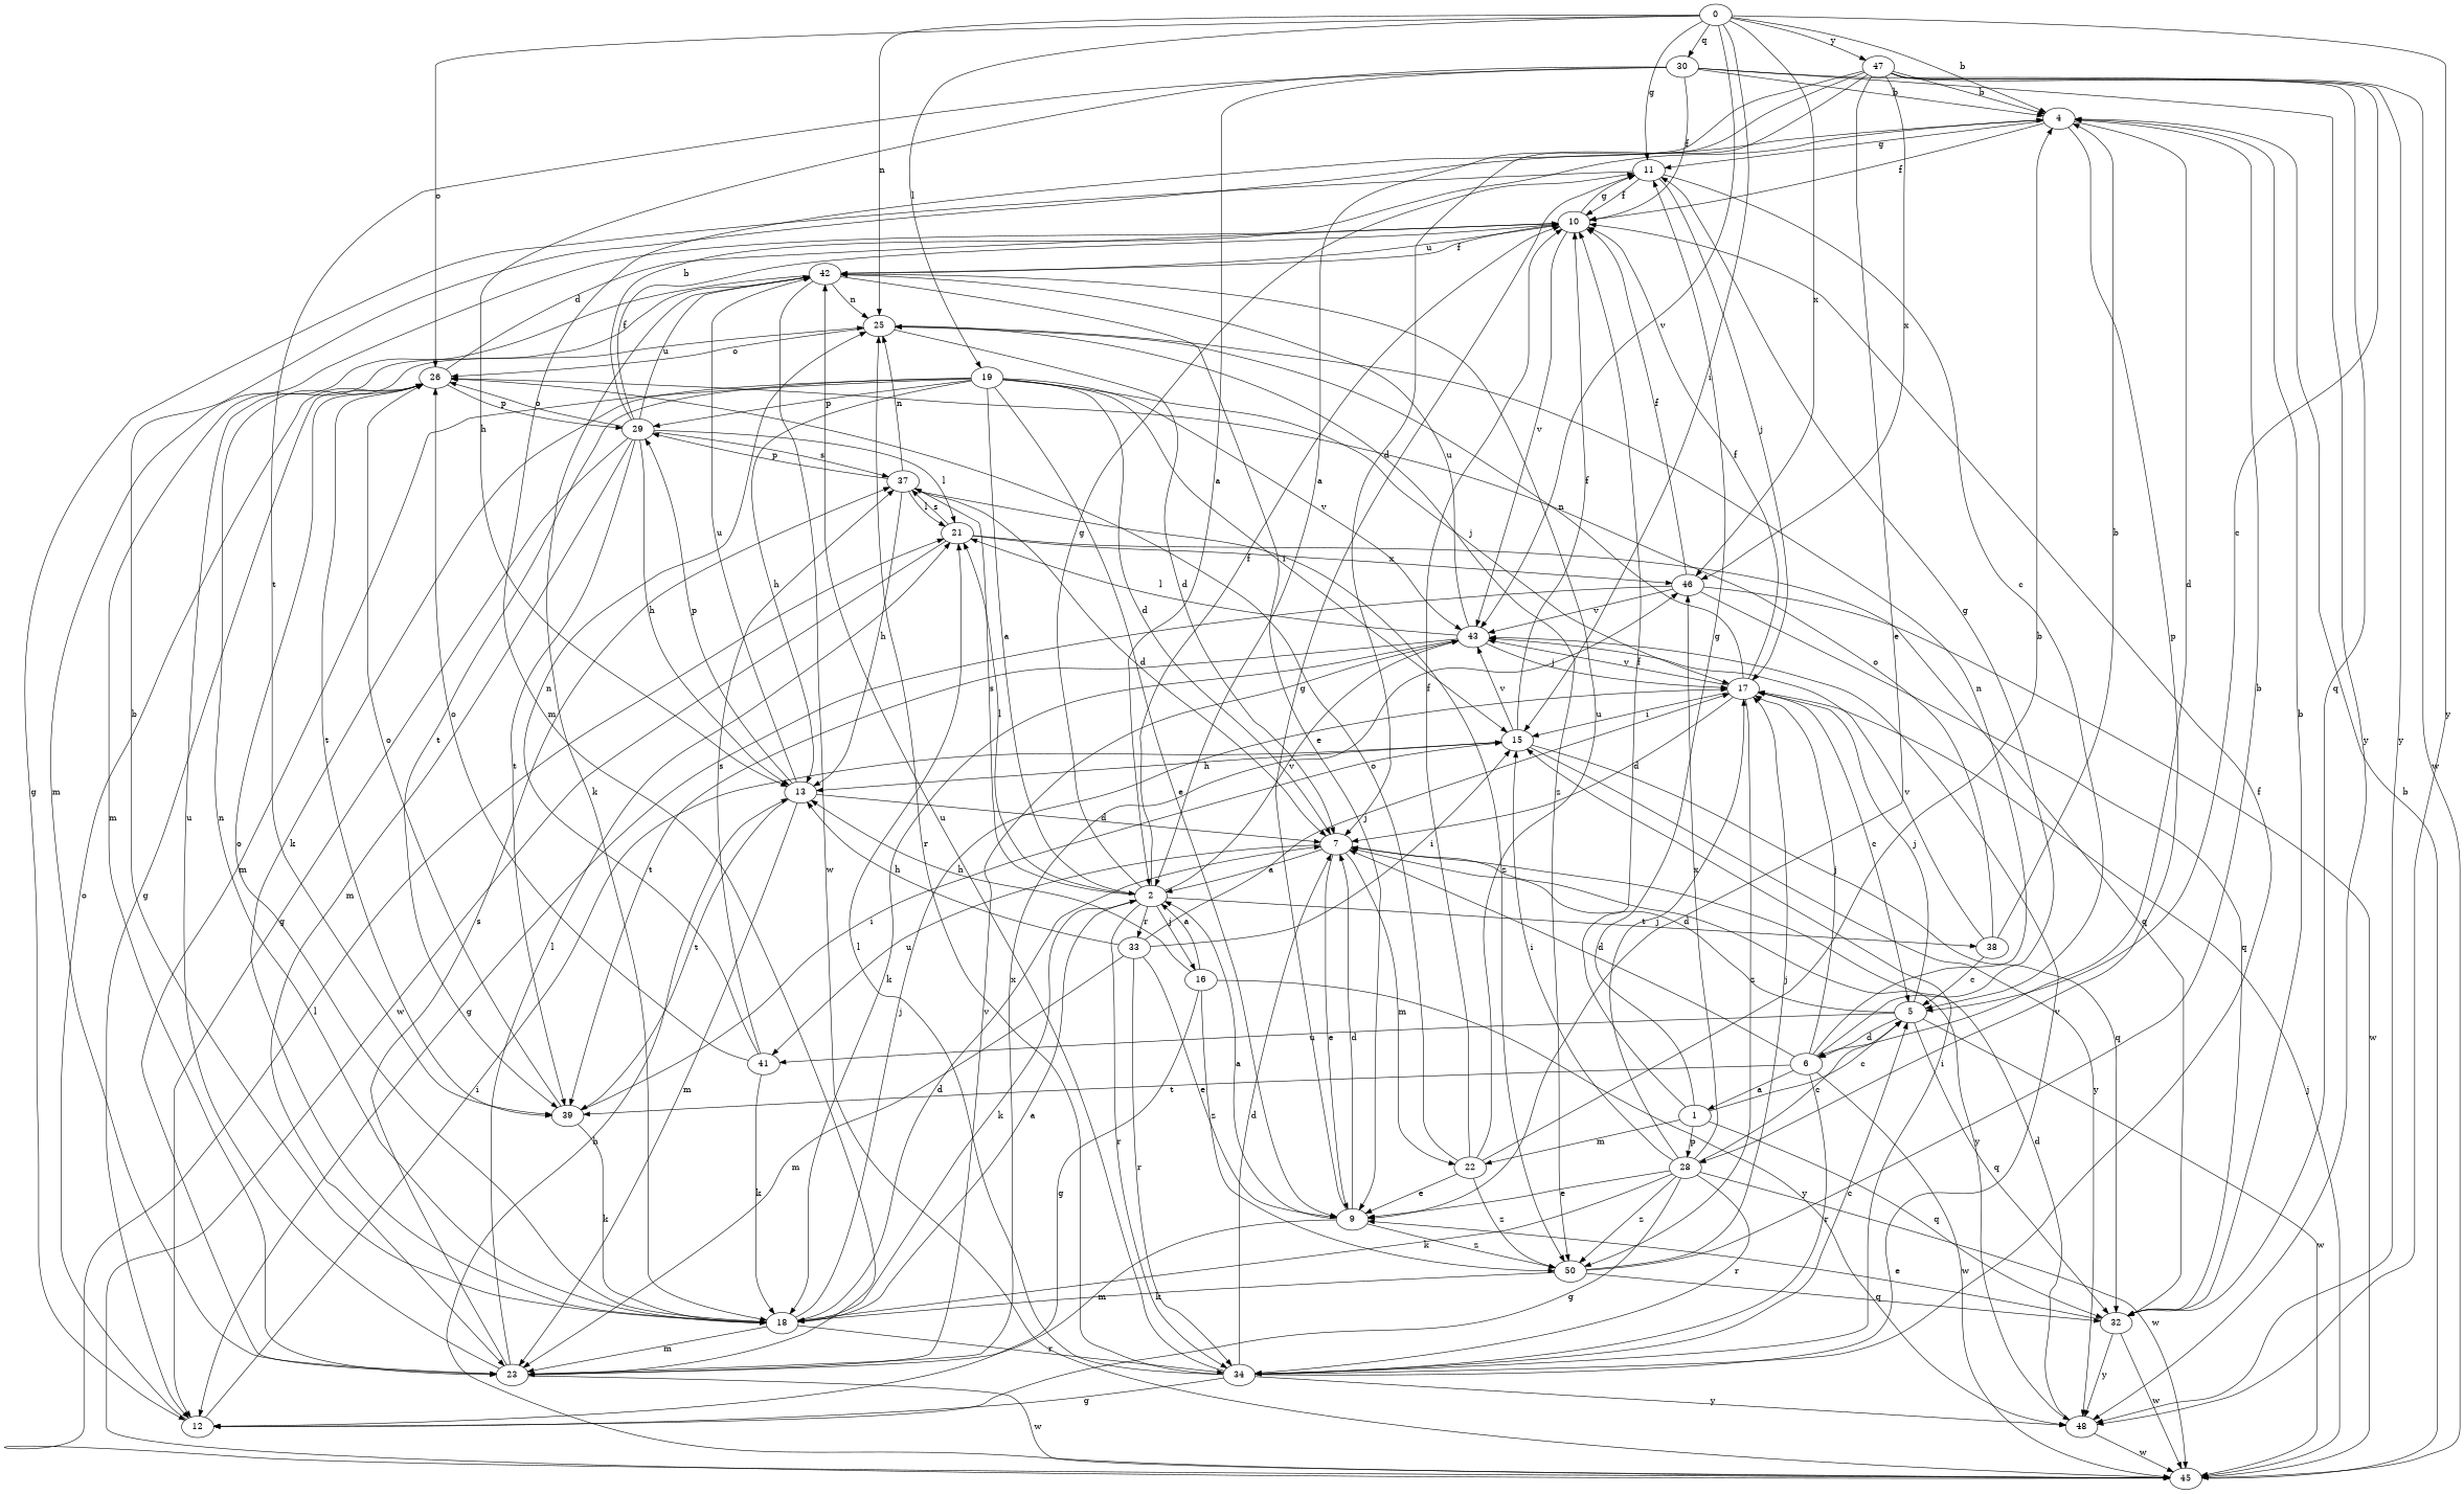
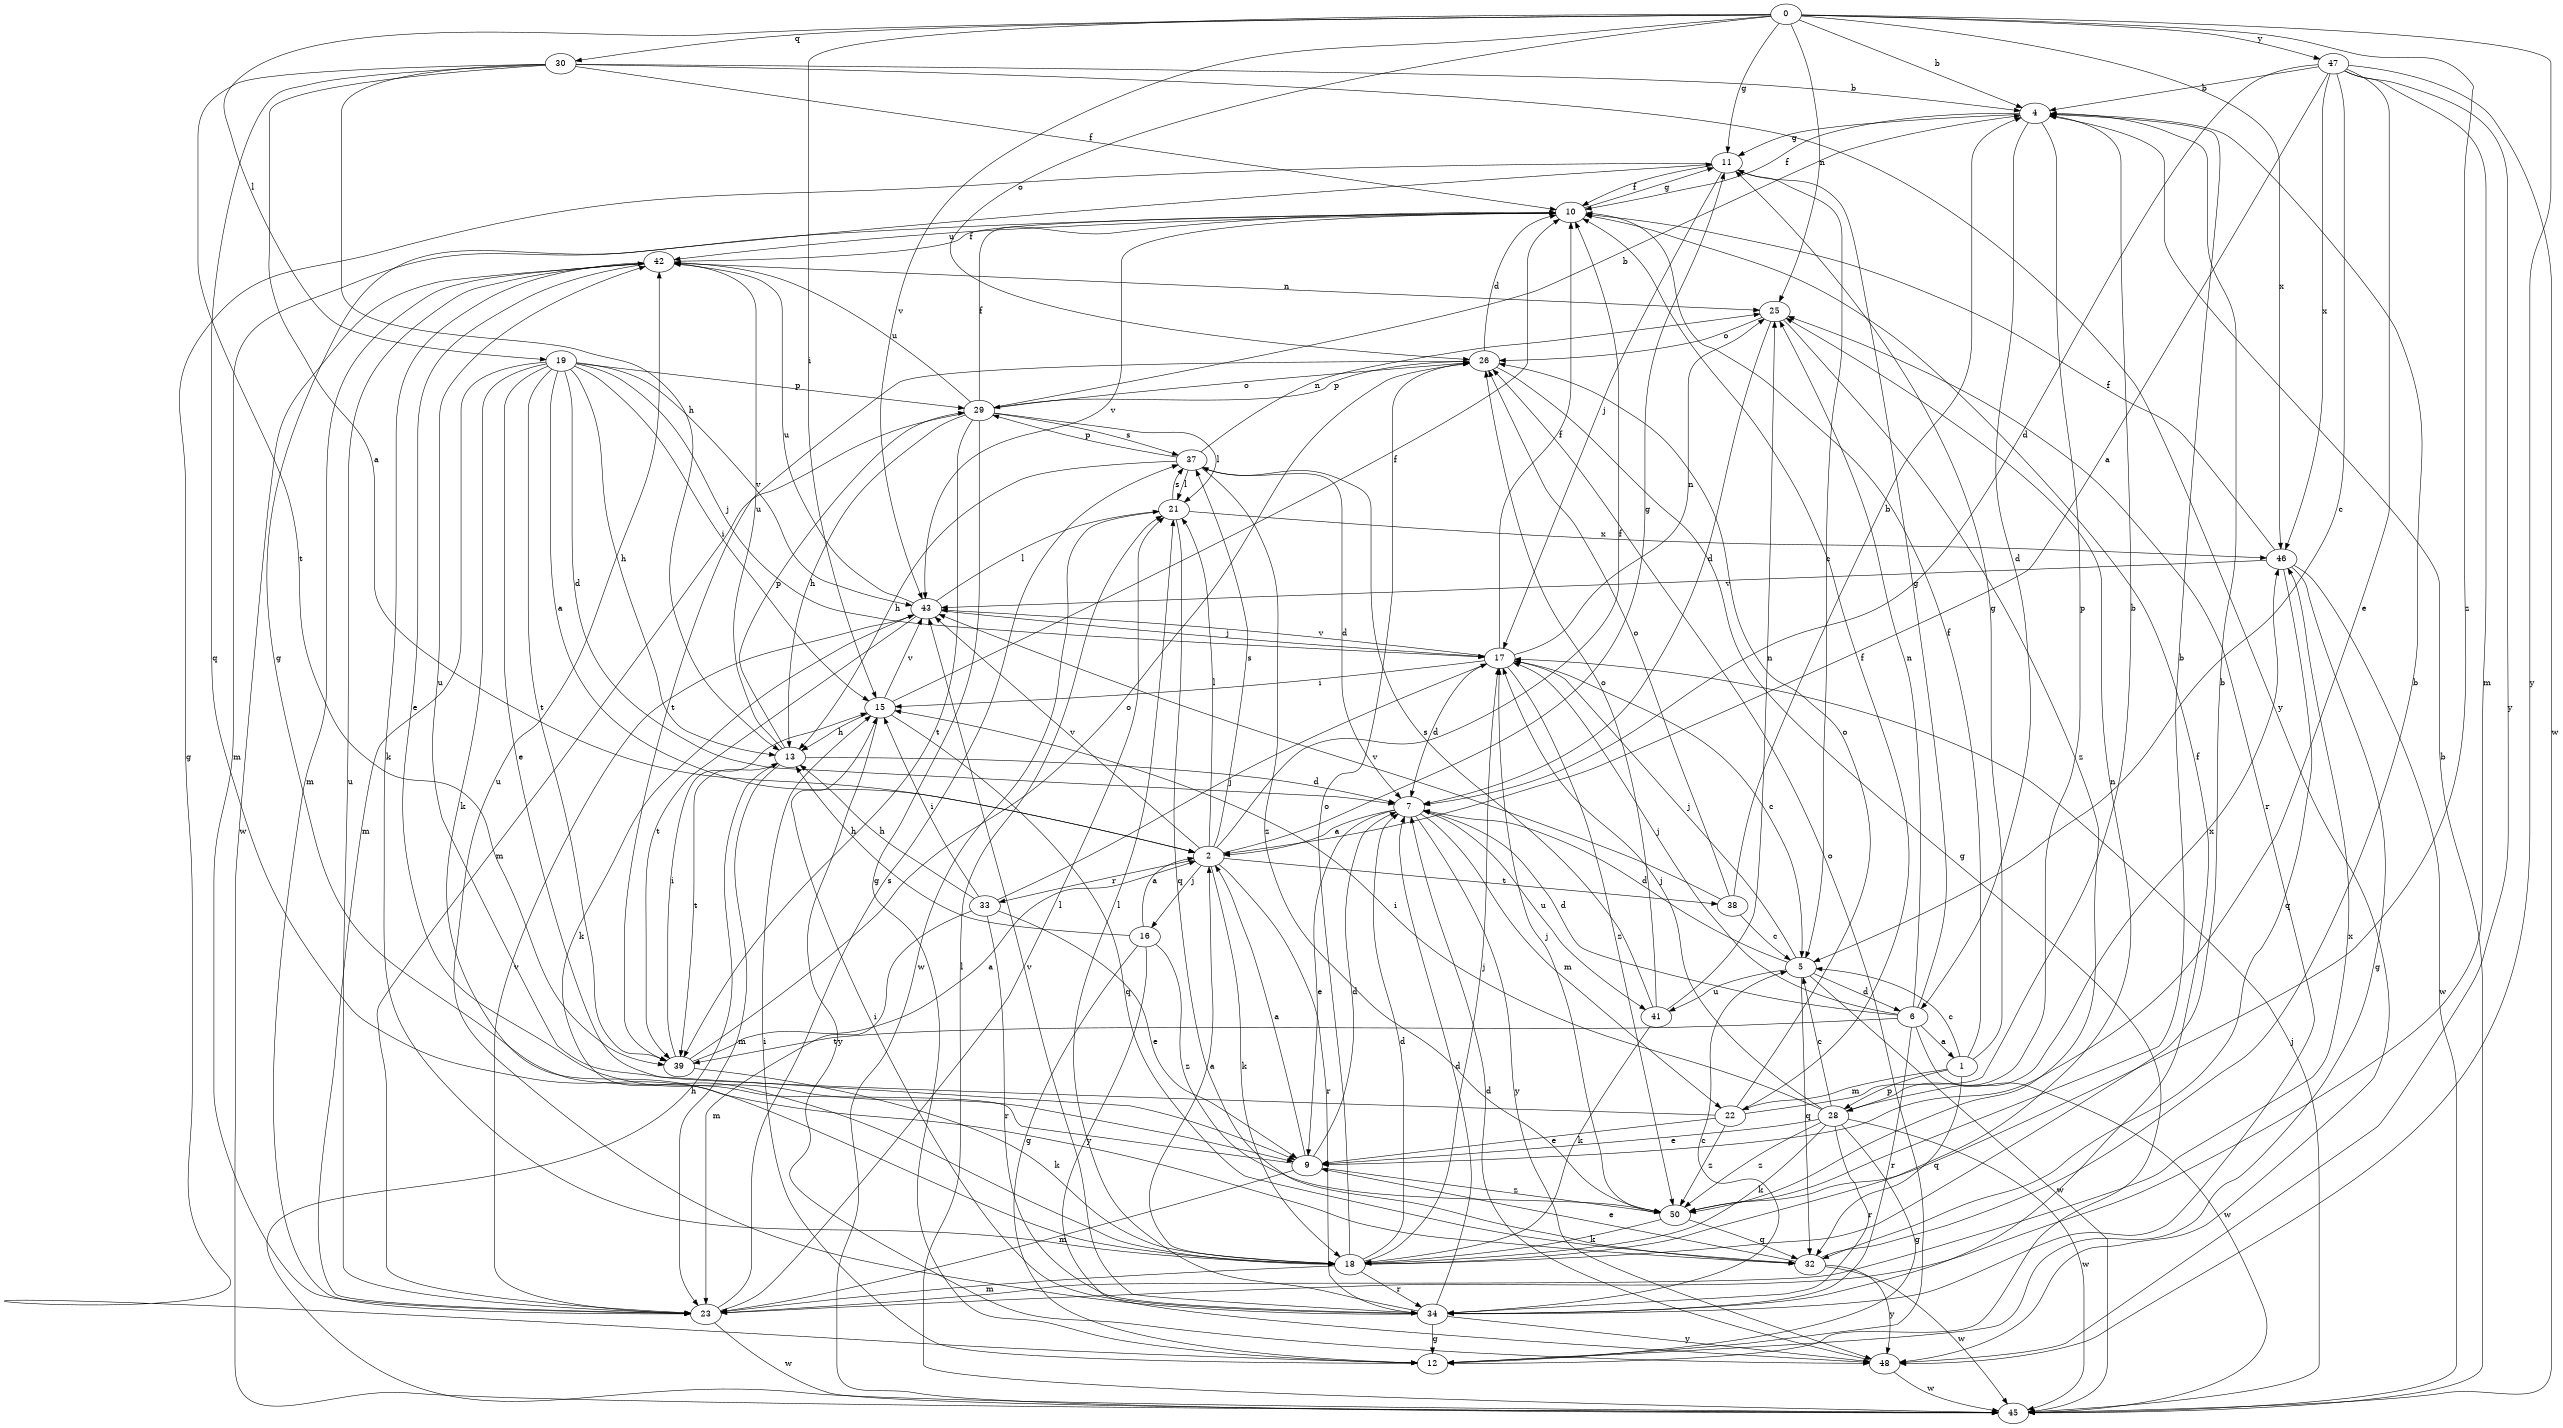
  strict digraph {
    0
    4
    11
    15
    19
    25
    26
    30
    43
    46
    47
    48
    50
    10
    28
    6
    5
    17
    12
    32
    13
    2
    18
    7
    39
    9
    23
    29
    21
    42
    45
    1
    22
    41
    34
    16
    33
    37
    38
    0 -> 4 [label=b]
    0 -> 11 [label=g]
    0 -> 15 [label=i]
    0 -> 19 [label=l]
    0 -> 25 [label=n]
    0 -> 26 [label=o]
    0 -> 30 [label=q]
    0 -> 43 [label=v]
    0 -> 46 [label=x]
    0 -> 47 [label=y]
    0 -> 48 [label=y]
+   0 -> 50 [label=z]
    4 -> 11 [label=g]
    4 -> 10 [label=f]
    4 -> 28 [label=p]
    4 -> 6 [label=d]
    11 -> 10 [label=f]
    11 -> 5 [label=c]
    11 -> 17 [label=j]
    11 -> 12 [label=g]
    15 -> 43 [label=v]
    15 -> 48 [label=y]
    15 -> 10 [label=f]
    15 -> 32 [label=q]
    15 -> 13 [label=h]
    19 -> 15 [label=i]
    19 -> 43 [label=v]
    19 -> 17 [label=j]
    19 -> 13 [label=h]
    19 -> 2 [label=a]
    19 -> 18 [label=k]
    19 -> 7 [label=d]
    19 -> 39 [label=t]
    19 -> 9 [label=e]
    19 -> 23 [label=m]
    19 -> 29 [label=p]
    25 -> 26 [label=o]
    25 -> 50 [label=z]
    25 -> 7 [label=d]
    26 -> 10 [label=d]
    26 -> 12 [label=g]
    26 -> 39 [label=t]
    26 -> 29 [label=p]
    30 -> 4 [label=b]
    30 -> 48 [label=y]
    30 -> 10 [label=f]
    30 -> 32 [label=q]
    30 -> 13 [label=h]
    30 -> 2 [label=a]
    30 -> 39 [label=t]
    43 -> 17 [label=j]
    43 -> 18 [label=k]
    43 -> 39 [label=t]
    43 -> 21 [label=l]
    43 -> 42 [label=u]
    46 -> 43 [label=v]
    46 -> 10 [label=f]
    46 -> 12 [label=g]
    46 -> 32 [label=q]
    46 -> 45 [label=w]
    47 -> 4 [label=b]
    47 -> 46 [label=x]
    47 -> 48 [label=y]
    47 -> 5 [label=c]
    47 -> 2 [label=a]
    47 -> 7 [label=d]
    47 -> 9 [label=e]
    47 -> 23 [label=m]
    47 -> 45 [label=w]
    48 -> 7 [label=d]
    48 -> 45 [label=w]
    50 -> 4 [label=b]
    50 -> 17 [label=j]
    50 -> 32 [label=q]
    50 -> 18 [label=k]
    10 -> 11 [label=g]
    10 -> 43 [label=v]
    10 -> 23 [label=m]
    10 -> 42 [label=u]
    28 -> 15 [label=i]
    28 -> 46 [label=x]
    28 -> 50 [label=z]
    28 -> 5 [label=c]
    28 -> 17 [label=j]
    28 -> 12 [label=g]
    28 -> 18 [label=k]
    28 -> 9 [label=e]
    28 -> 45 [label=w]
    28 -> 34 [label=r]
    6 -> 11 [label=g]
    6 -> 25 [label=n]
    6 -> 17 [label=j]
    6 -> 7 [label=d]
    6 -> 39 [label=t]
    6 -> 45 [label=w]
    6 -> 1 [label=a]
    6 -> 34 [label=r]
    5 -> 6 [label=d]
    5 -> 17 [label=j]
    5 -> 32 [label=q]
    5 -> 7 [label=d]
    5 -> 45 [label=w]
    5 -> 41 [label=u]
    17 -> 15 [label=i]
    17 -> 25 [label=n]
    17 -> 43 [label=v]
    17 -> 50 [label=z]
    17 -> 10 [label=f]
    17 -> 5 [label=c]
    17 -> 7 [label=d]
    12 -> 15 [label=i]
    12 -> 26 [label=o]
    32 -> 4 [label=b]
    32 -> 48 [label=y]
    32 -> 9 [label=e]
    32 -> 45 [label=w]
    13 -> 7 [label=d]
    13 -> 39 [label=t]
    13 -> 23 [label=m]
    13 -> 29 [label=p]
    13 -> 42 [label=u]
    2 -> 11 [label=g]
    2 -> 43 [label=v]
    2 -> 10 [label=f]
    2 -> 18 [label=k]
    2 -> 21 [label=l]
    2 -> 34 [label=r]
    2 -> 16 [label=j]
    2 -> 33 [label=r]
    2 -> 37 [label=s]
    2 -> 38 [label=t]
    18 -> 4 [label=b]
    18 -> 25 [label=n]
    18 -> 26 [label=o]
    18 -> 17 [label=j]
    18 -> 2 [label=a]
    18 -> 7 [label=d]
    18 -> 23 [label=m]
    18 -> 34 [label=r]
    7 -> 48 [label=y]
    7 -> 2 [label=a]
    7 -> 9 [label=e]
    7 -> 22 [label=m]
    7 -> 41 [label=u]
    39 -> 15 [label=i]
    39 -> 26 [label=o]
+   39 -> 2 [label=a]
    39 -> 18 [label=k]
    9 -> 11 [label=g]
    9 -> 50 [label=z]
    9 -> 2 [label=a]
    9 -> 7 [label=d]
    9 -> 23 [label=m]
    23 -> 43 [label=v]
    23 -> 46 [label=x]
    23 -> 21 [label=l]
    23 -> 42 [label=u]
    23 -> 45 [label=w]
    23 -> 37 [label=s]
    29 -> 4 [label=b]
    29 -> 26 [label=o]
    29 -> 10 [label=f]
    29 -> 12 [label=g]
    29 -> 13 [label=h]
    29 -> 39 [label=t]
    29 -> 23 [label=m]
    29 -> 21 [label=l]
    29 -> 42 [label=u]
    29 -> 37 [label=s]
    21 -> 46 [label=x]
    21 -> 32 [label=q]
    21 -> 45 [label=w]
    21 -> 37 [label=s]
    42 -> 25 [label=n]
    42 -> 10 [label=f]
    42 -> 18 [label=k]
    42 -> 9 [label=e]
    42 -> 23 [label=m]
    42 -> 45 [label=w]
    45 -> 4 [label=b]
    45 -> 17 [label=j]
    45 -> 13 [label=h]
    45 -> 21 [label=l]
    1 -> 11 [label=g]
    1 -> 10 [label=f]
    1 -> 28 [label=p]
    1 -> 5 [label=c]
    1 -> 32 [label=q]
    1 -> 22 [label=m]
    22 -> 4 [label=b]
    22 -> 26 [label=o]
    22 -> 50 [label=z]
    22 -> 10 [label=f]
    22 -> 9 [label=e]
    22 -> 42 [label=u]
    41 -> 25 [label=n]
    41 -> 26 [label=o]
    41 -> 18 [label=k]
    41 -> 37 [label=s]
    34 -> 15 [label=i]
    34 -> 25 [label=r]
    34 -> 43 [label=v]
    34 -> 48 [label=y]
    34 -> 10 [label=f]
    34 -> 5 [label=c]
    34 -> 12 [label=g]
    34 -> 7 [label=d]
    34 -> 21 [label=l]
    34 -> 42 [label=u]
    16 -> 48 [label=y]
    16 -> 50 [label=z]
    16 -> 12 [label=g]
    16 -> 13 [label=h]
    16 -> 2 [label=a]
    33 -> 15 [label=i]
    33 -> 17 [label=j]
    33 -> 13 [label=h]
    33 -> 9 [label=e]
    33 -> 23 [label=m]
    33 -> 34 [label=r]
    37 -> 25 [label=n]
    37 -> 50 [label=z]
    37 -> 13 [label=h]
    37 -> 7 [label=d]
    37 -> 29 [label=p]
    37 -> 21 [label=l]
    38 -> 4 [label=b]
    38 -> 26 [label=o]
    38 -> 43 [label=v]
    38 -> 5 [label=c]
  }
